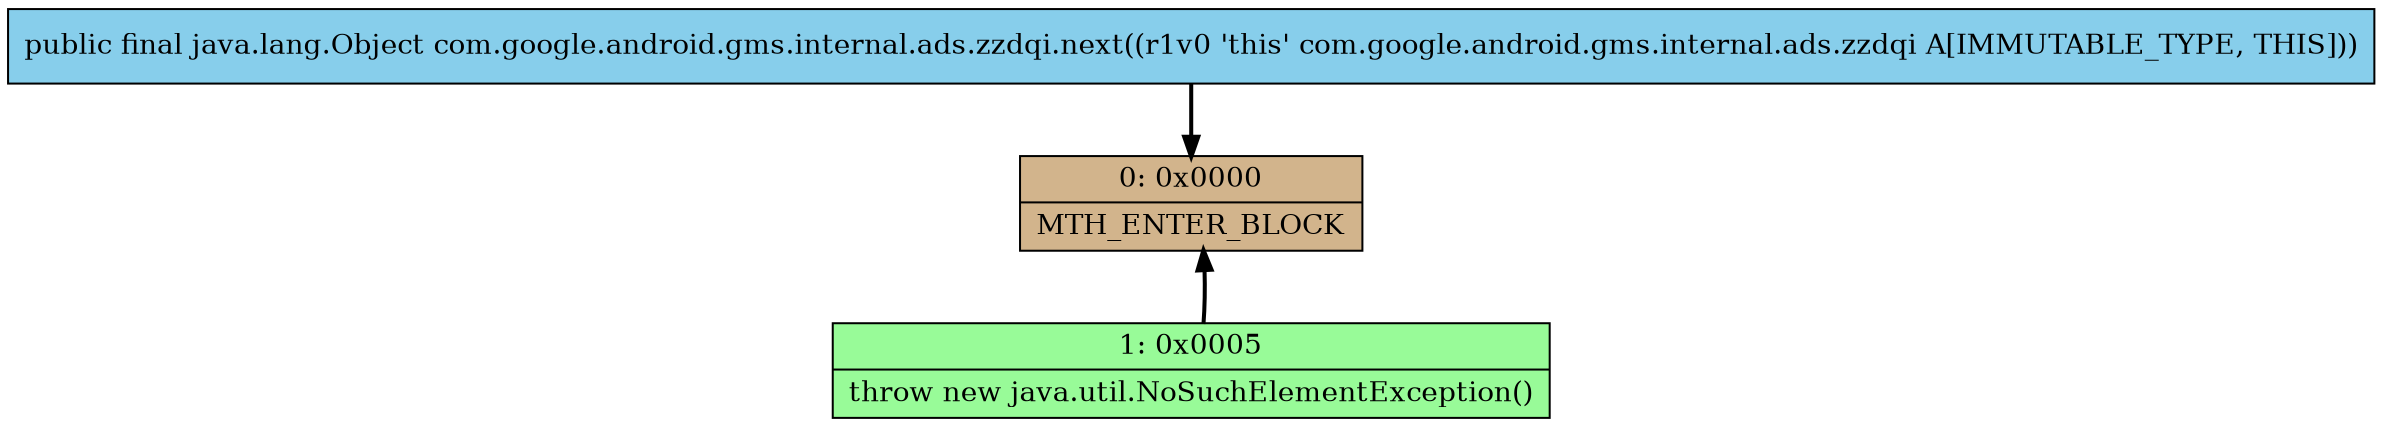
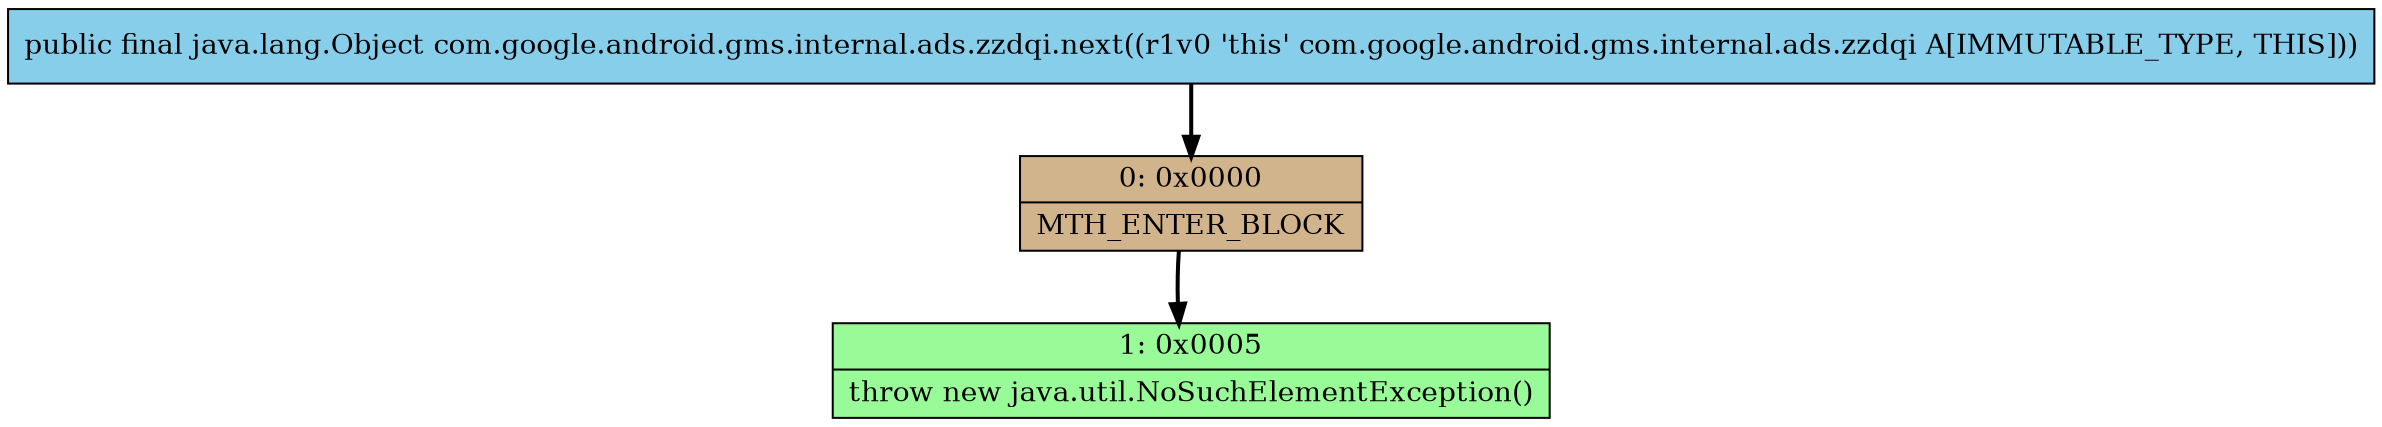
  digraph {
    node [shape=record style=filled]
    edge [style=bold]
    n1 [label="{0\:\ 0x0000|MTH_ENTER_BLOCK\l}" fillcolor=tan]
    n2 [label="{1\:\ 0x0005|throw new java.util.NoSuchElementException()\l}" fillcolor=palegreen]
    n3 [label="{public final java.lang.Object com.google.android.gms.internal.ads.zzdqi.next((r1v0 'this' com.google.android.gms.internal.ads.zzdqi A[IMMUTABLE_TYPE, THIS])) }" fillcolor=skyblue]
-   n2 -> n1
+   n1 -> n2
    n3 -> n1
  }
